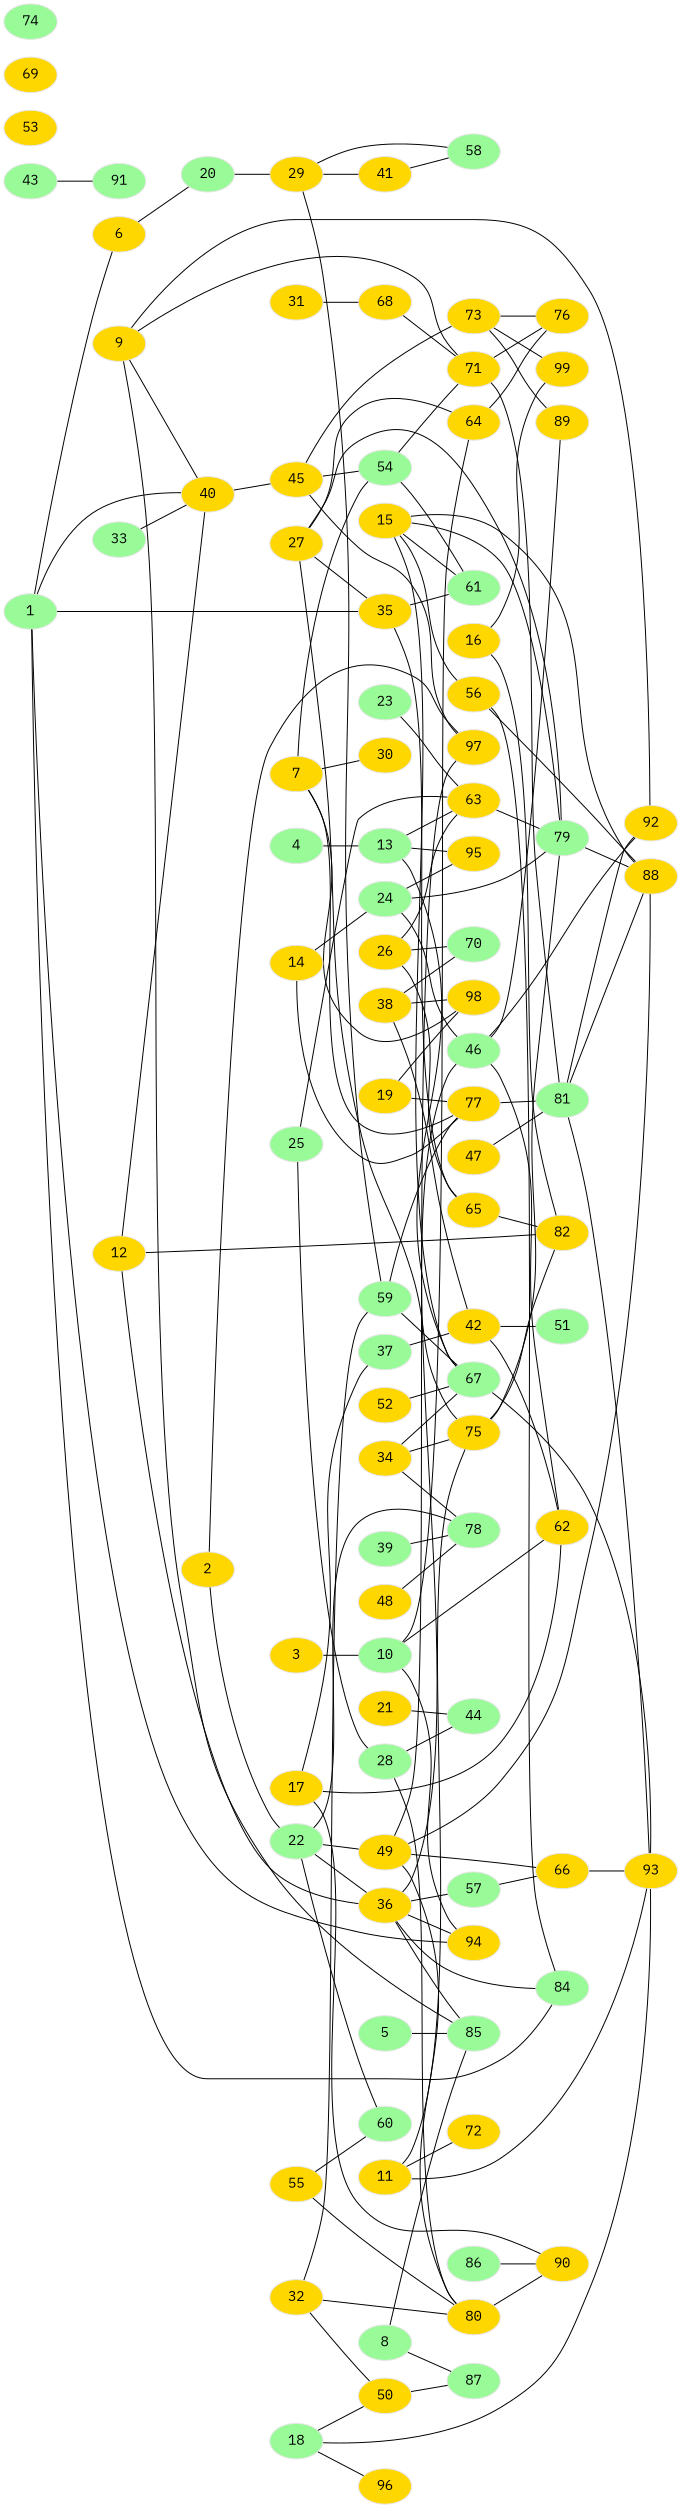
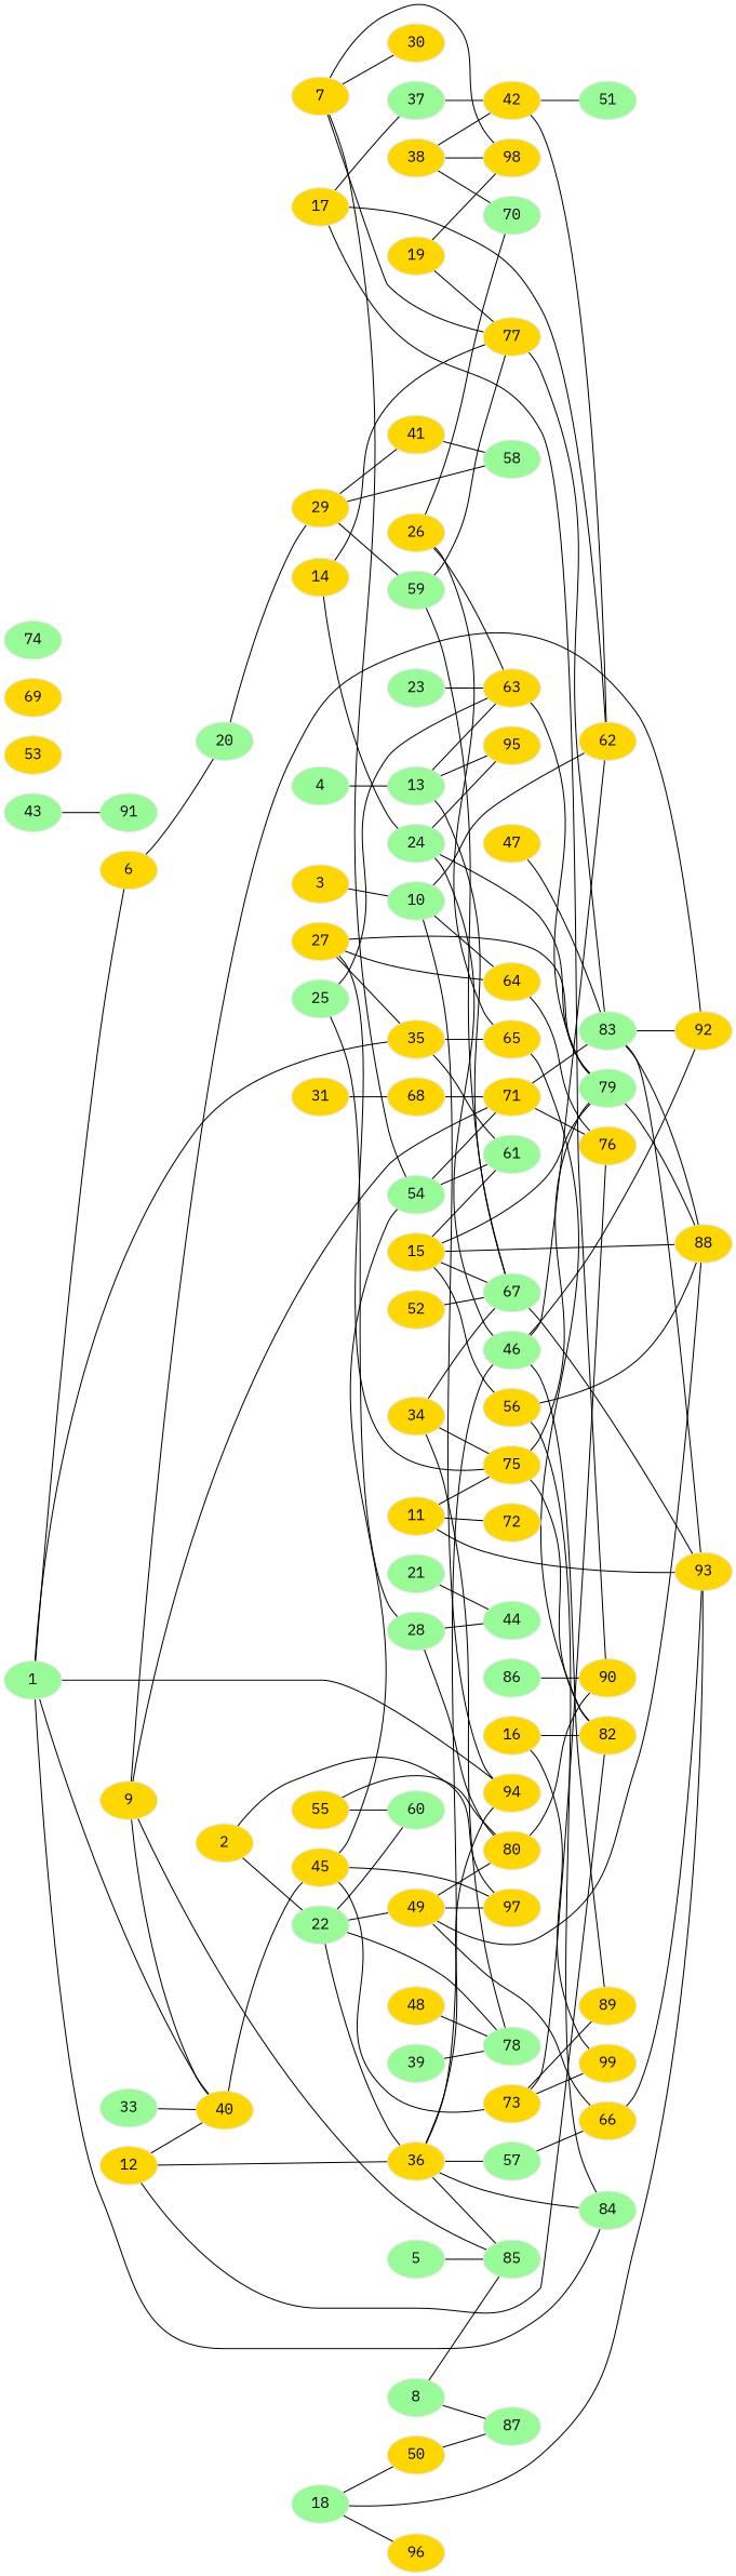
  graph {
    fontname="IBM Plex Mono"
    rankdir=LR
    node [color=gray90 fillcolor=gold fontname="IBM Plex Mono" style=filled]
    edge [fontname="IBM Plex Mono"]
    1 [fillcolor=palegreen]
    6
    35
    40
    84 [fillcolor=palegreen]
    94
    20 [fillcolor=palegreen]
    61 [fillcolor=palegreen]
    65
    45
    22 [fillcolor=palegreen]
    2
    97
    36
    49
    60 [fillcolor=palegreen]
    78 [fillcolor=palegreen]
    10 [fillcolor=palegreen]
    3
    62
    64
    4 [fillcolor=palegreen]
    13 [fillcolor=palegreen]
    63
    67 [fillcolor=palegreen]
    95
    5 [fillcolor=palegreen]
    85 [fillcolor=palegreen]
    29
    7
    30
    54 [fillcolor=palegreen]
    77
    98
    71
-   81 [fillcolor=palegreen]
+   81 [fillcolor=palegreen label=83]
    8 [fillcolor=palegreen]
    87 [fillcolor=palegreen]
    9
    92
    76
    11
    72
    75
    93
    55
    80
    82
    79 [fillcolor=palegreen]
    12
    33 [fillcolor=palegreen]
    46 [fillcolor=palegreen]
    57 [fillcolor=palegreen]
    14
    24 [fillcolor=palegreen]
    15
    56
    88
    16
    99
    17
    37 [fillcolor=palegreen]
    90
    42
    18 [fillcolor=palegreen]
    50
    96
    19
    41
    58 [fillcolor=palegreen]
    59 [fillcolor=palegreen]
-   21
+   21 [fillcolor=palegreen]
    44 [fillcolor=palegreen]
    66
    23 [fillcolor=palegreen]
    89
    25 [fillcolor=palegreen]
    28 [fillcolor=palegreen]
    26
    70 [fillcolor=palegreen]
    27
    31
    68
-   32
    34
    51 [fillcolor=palegreen]
    38
    39 [fillcolor=palegreen]
    73
    43 [fillcolor=palegreen]
    91 [fillcolor=palegreen]
    47
    48
    52
    53
    69
    74 [fillcolor=palegreen]
    86 [fillcolor=palegreen]
    1 -- 6
    1 -- 35
    1 -- 40
    1 -- 84
    1 -- 94
    6 -- 20
    35 -- 61
    35 -- 65
    40 -- 45
    20 -- 29
    65 -- 82
    45 -- 97
    45 -- 54
    45 -- 73
    22 -- 36
    22 -- 49
    22 -- 60
    22 -- 78
    2 -- 22
    2 -- 97
    36 -- 84
    36 -- 94
    36 -- 85
    36 -- 46
    36 -- 57
    49 -- 97
    49 -- 80
    49 -- 88
    49 -- 66
    10 -- 94
    10 -- 62
    10 -- 64
    3 -- 10
    64 -- 76
    4 -- 13
    13 -- 63
    13 -- 67
    13 -- 95
    63 -- 79
    67 -- 93
    5 -- 85
    29 -- 41
    29 -- 58
    29 -- 59
    7 -- 30
    7 -- 54
    7 -- 77
    7 -- 98
    54 -- 61
    54 -- 71
    77 -- 81
    71 -- 81
    71 -- 76
    81 -- 92
    81 -- 93
    81 -- 88
    8 -- 85
    8 -- 87
    9 -- 40
    9 -- 85
    9 -- 71
    9 -- 92
    11 -- 72
    11 -- 75
    11 -- 93
    75 -- 82
    75 -- 79
    55 -- 60
    55 -- 80
    80 -- 90
    79 -- 88
    12 -- 40
    12 -- 36
    12 -- 82
    33 -- 40
    46 -- 62
    46 -- 92
    46 -- 89
    57 -- 66
    14 -- 77
    14 -- 24
    24 -- 95
    24 -- 79
    24 -- 46
    15 -- 61
    15 -- 67
    15 -- 79
    15 -- 56
    15 -- 88
    56 -- 84
    56 -- 88
    16 -- 82
    16 -- 99
    17 -- 62
    17 -- 37
    17 -- 90
    37 -- 42
    42 -- 62
    42 -- 51
    18 -- 93
    18 -- 50
    18 -- 96
    50 -- 87
    19 -- 77
    19 -- 98
    41 -- 58
    59 -- 67
    59 -- 77
    21 -- 44
    66 -- 93
    23 -- 63
    25 -- 63
    25 -- 28
    28 -- 80
    28 -- 44
    26 -- 65
    26 -- 63
    26 -- 70
    27 -- 35
    27 -- 64
    27 -- 75
    27 -- 79
    31 -- 68
    68 -- 71
-   32 -- 80
-   32 -- 50
-   32 -- 59
    34 -- 78
    34 -- 67
    34 -- 75
    38 -- 98
    38 -- 42
    38 -- 70
    39 -- 78
    73 -- 76
    73 -- 99
    73 -- 89
    43 -- 91
    47 -- 81
    48 -- 78
    52 -- 67
    86 -- 90
  }
